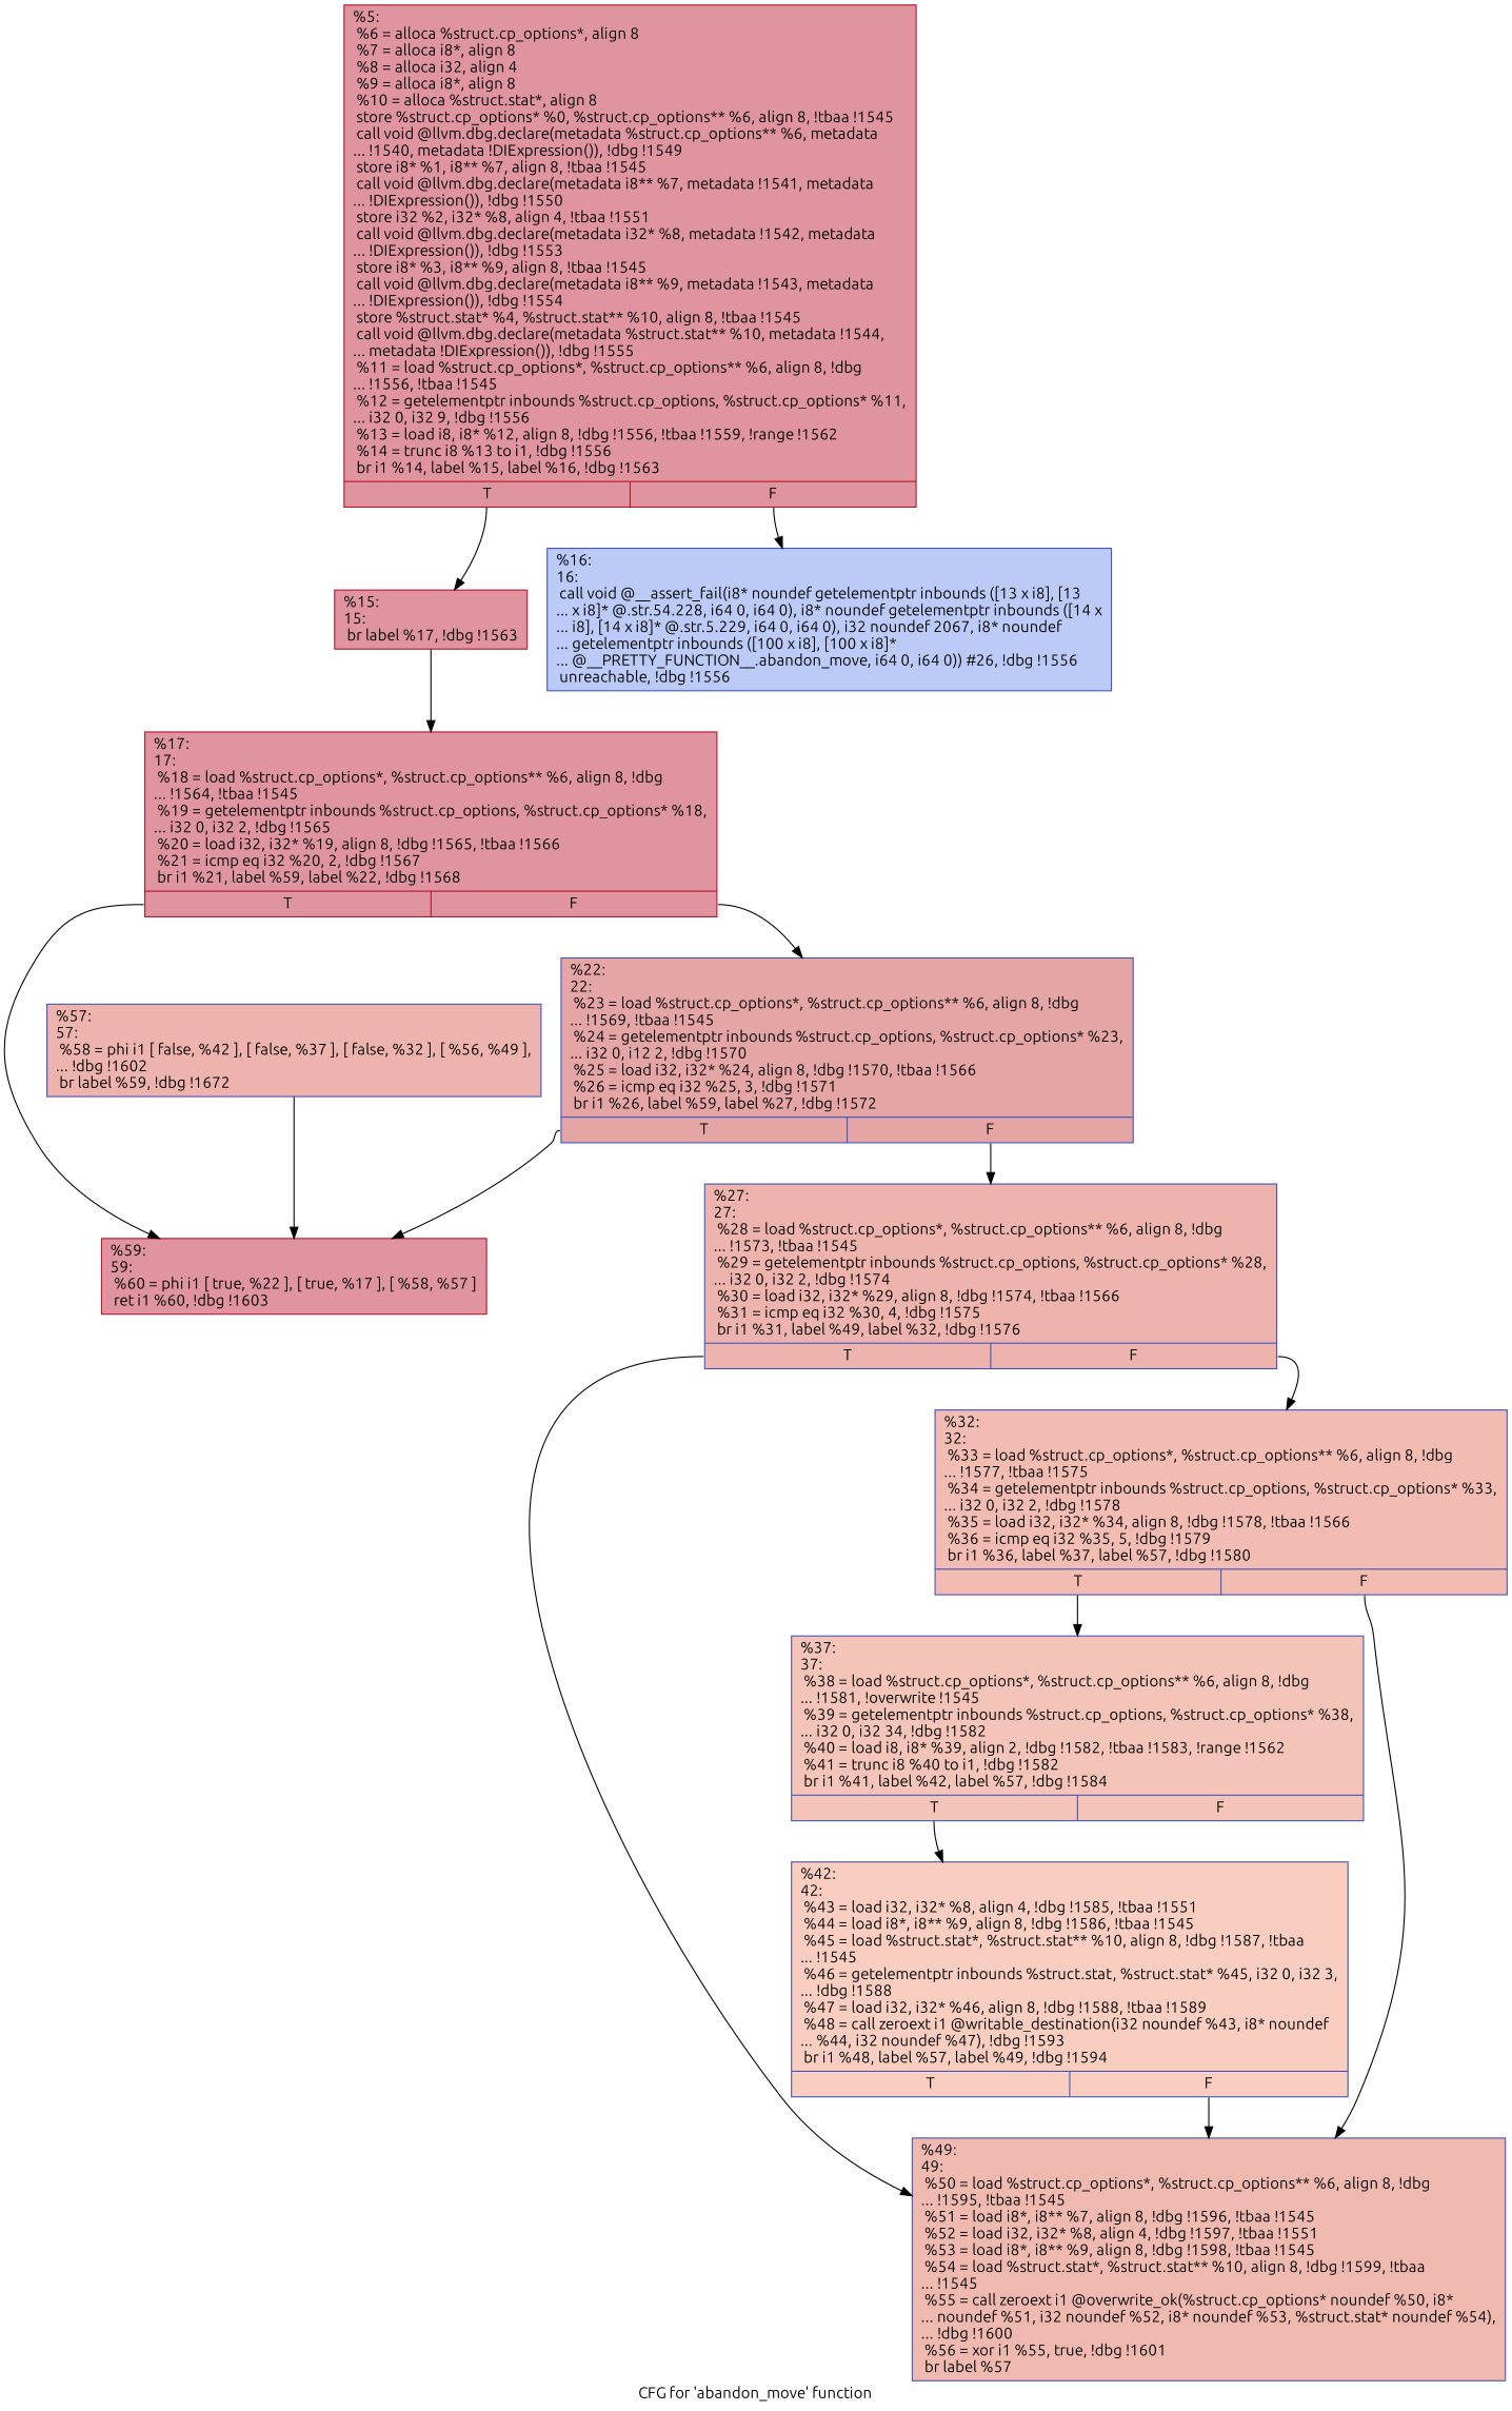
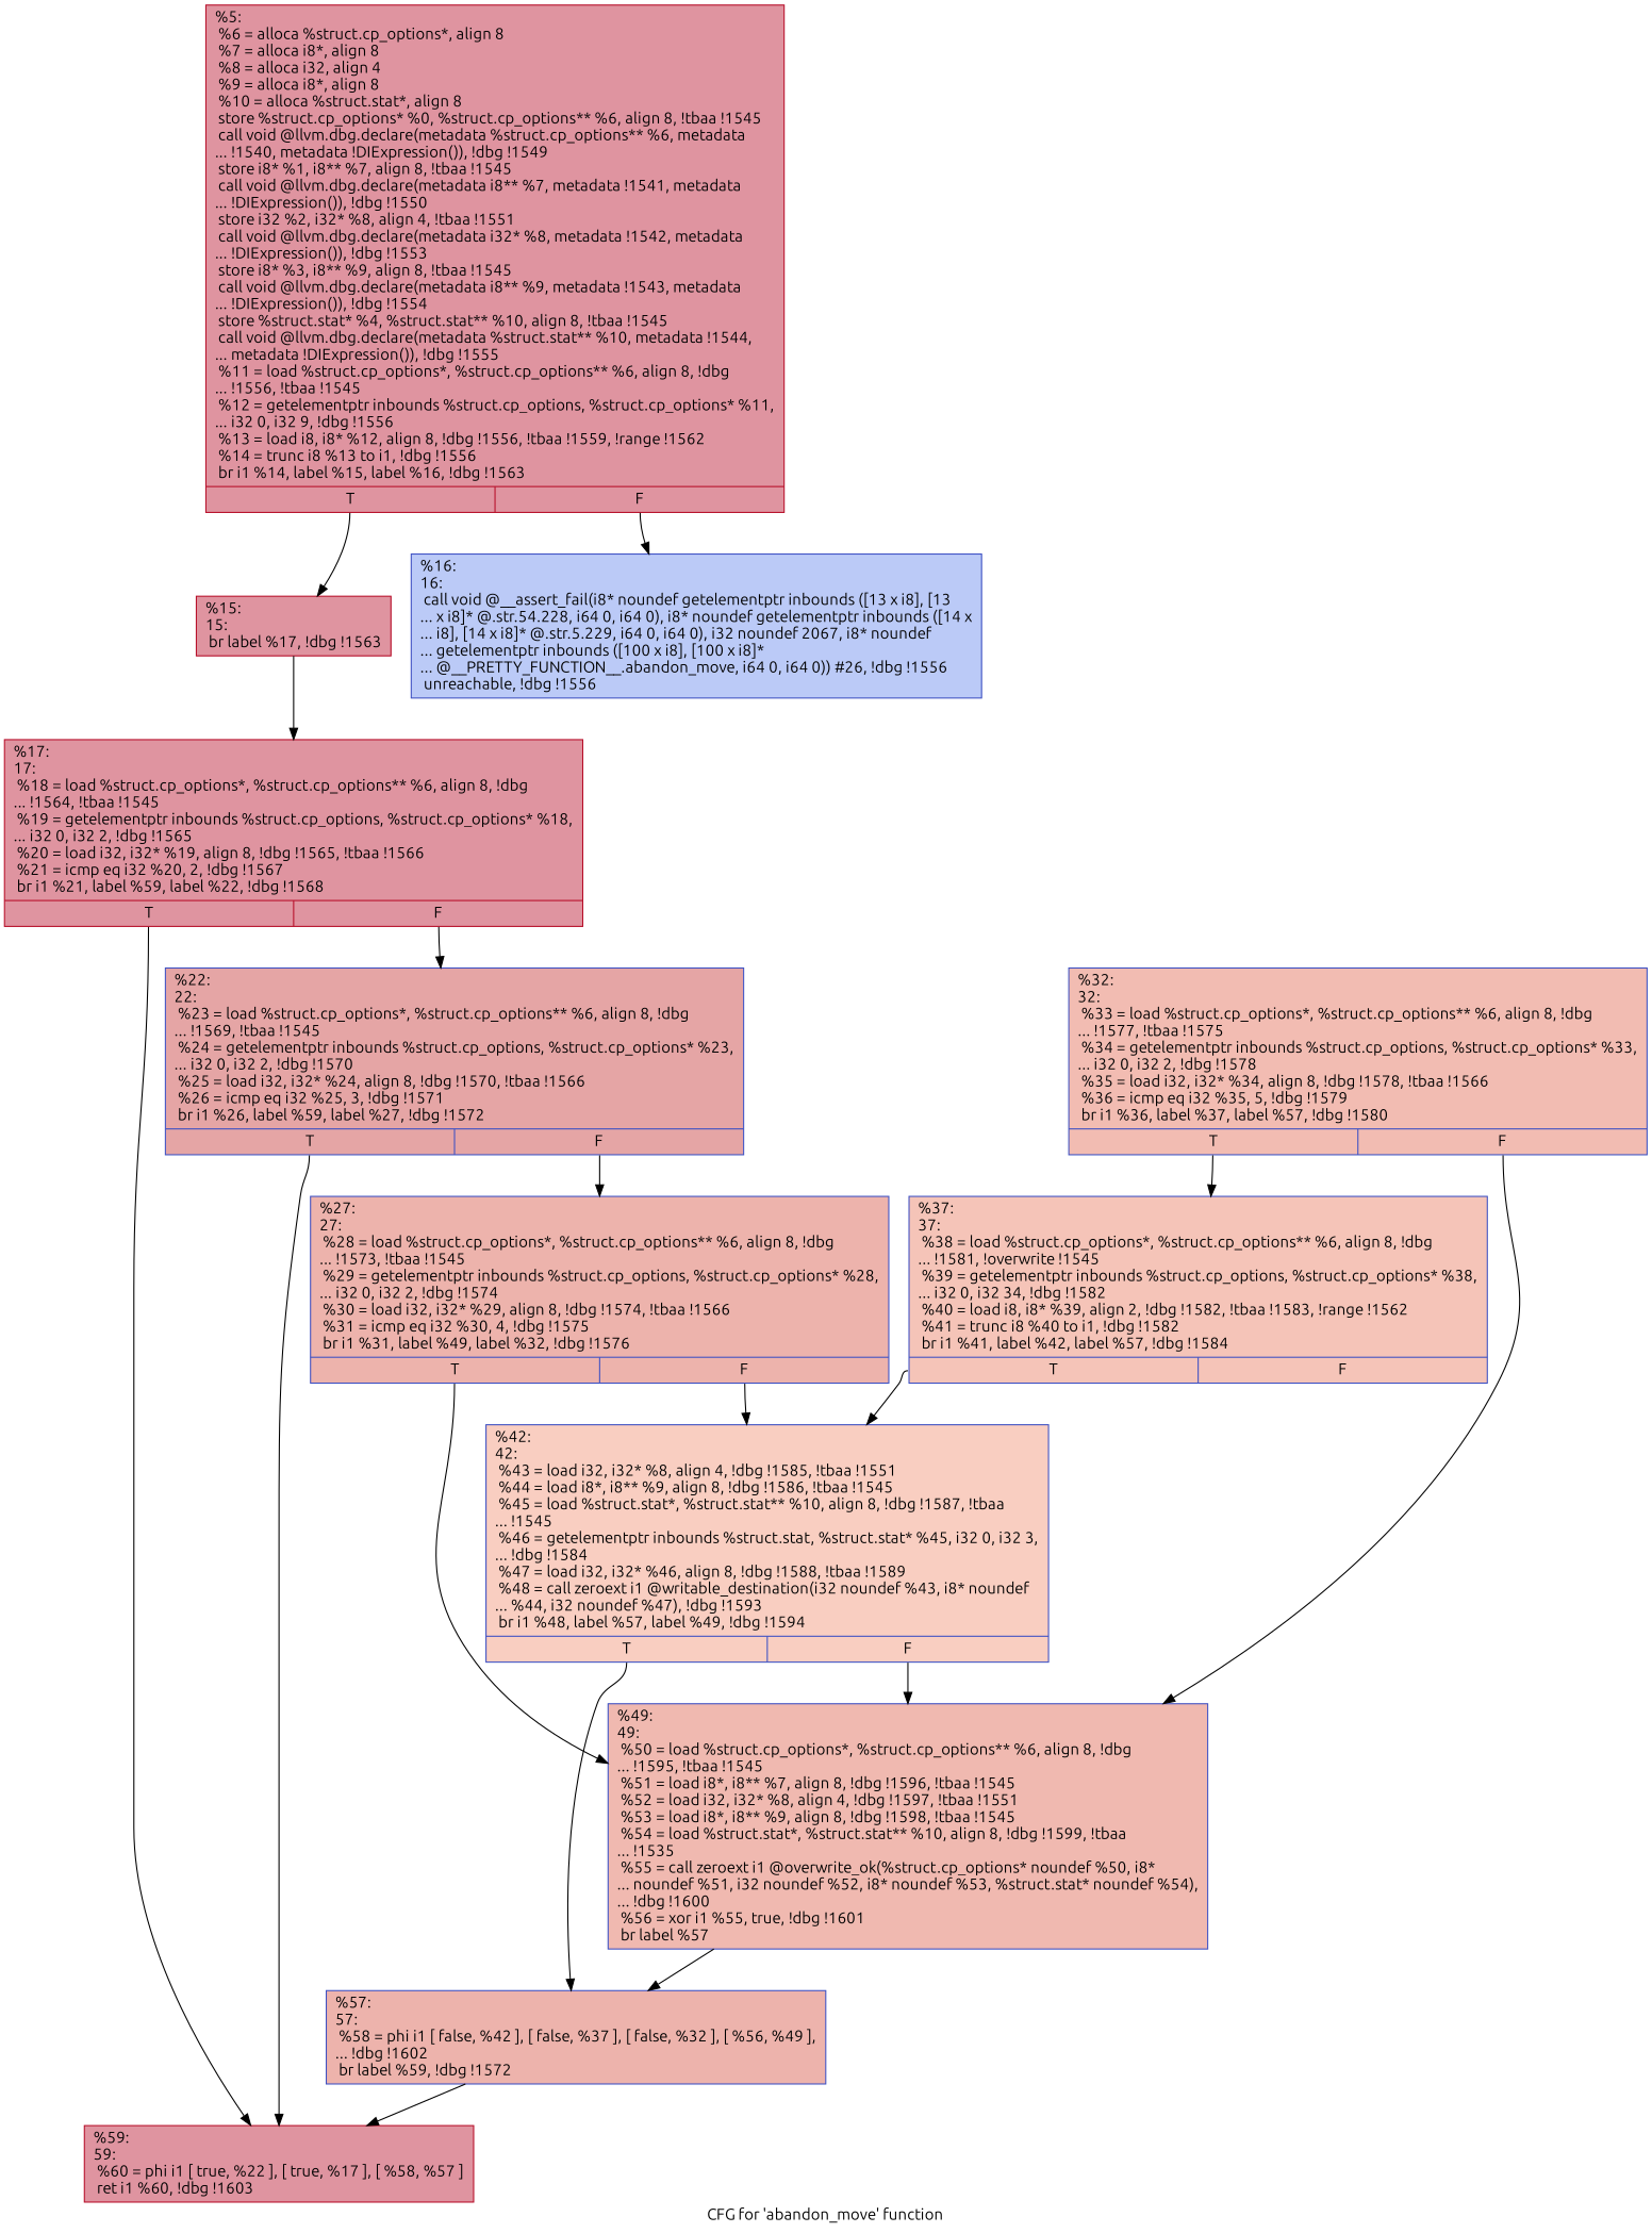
  digraph {
    fontname=Ubuntu
    label="CFG for 'abandon_move' function"
    node [color="#3d50c3ff" fillcolor="#b70d2870" fontname=Ubuntu shape=record style=filled]
    edge [fontname=Ubuntu tailport=s0]
    n1 [color="#b70d28ff" label="{%5:\l  %6 = alloca %struct.cp_options*, align 8\l  %7 = alloca i8*, align 8\l  %8 = alloca i32, align 4\l  %9 = alloca i8*, align 8\l  %10 = alloca %struct.stat*, align 8\l  store %struct.cp_options* %0, %struct.cp_options** %6, align 8, !tbaa !1545\l  call void @llvm.dbg.declare(metadata %struct.cp_options** %6, metadata\l... !1540, metadata !DIExpression()), !dbg !1549\l  store i8* %1, i8** %7, align 8, !tbaa !1545\l  call void @llvm.dbg.declare(metadata i8** %7, metadata !1541, metadata\l... !DIExpression()), !dbg !1550\l  store i32 %2, i32* %8, align 4, !tbaa !1551\l  call void @llvm.dbg.declare(metadata i32* %8, metadata !1542, metadata\l... !DIExpression()), !dbg !1553\l  store i8* %3, i8** %9, align 8, !tbaa !1545\l  call void @llvm.dbg.declare(metadata i8** %9, metadata !1543, metadata\l... !DIExpression()), !dbg !1554\l  store %struct.stat* %4, %struct.stat** %10, align 8, !tbaa !1545\l  call void @llvm.dbg.declare(metadata %struct.stat** %10, metadata !1544,\l... metadata !DIExpression()), !dbg !1555\l  %11 = load %struct.cp_options*, %struct.cp_options** %6, align 8, !dbg\l... !1556, !tbaa !1545\l  %12 = getelementptr inbounds %struct.cp_options, %struct.cp_options* %11,\l... i32 0, i32 9, !dbg !1556\l  %13 = load i8, i8* %12, align 8, !dbg !1556, !tbaa !1559, !range !1562\l  %14 = trunc i8 %13 to i1, !dbg !1556\l  br i1 %14, label %15, label %16, !dbg !1563\l|{<s0>T|<s1>F}}"]
    n2 [color="#b70d28ff" label="{%15:\l15:                                               \l  br label %17, !dbg !1563\l}"]
    n3 [fillcolor="#6687ed70" label="{%16:\l16:                                               \l  call void @__assert_fail(i8* noundef getelementptr inbounds ([13 x i8], [13\l... x i8]* @.str.54.228, i64 0, i64 0), i8* noundef getelementptr inbounds ([14 x\l... i8], [14 x i8]* @.str.5.229, i64 0, i64 0), i32 noundef 2067, i8* noundef\l... getelementptr inbounds ([100 x i8], [100 x i8]*\l... @__PRETTY_FUNCTION__.abandon_move, i64 0, i64 0)) #26, !dbg !1556\l  unreachable, !dbg !1556\l}"]
    n4 [color="#b70d28ff" label="{%17:\l17:                                               \l  %18 = load %struct.cp_options*, %struct.cp_options** %6, align 8, !dbg\l... !1564, !tbaa !1545\l  %19 = getelementptr inbounds %struct.cp_options, %struct.cp_options* %18,\l... i32 0, i32 2, !dbg !1565\l  %20 = load i32, i32* %19, align 8, !dbg !1565, !tbaa !1566\l  %21 = icmp eq i32 %20, 2, !dbg !1567\l  br i1 %21, label %59, label %22, !dbg !1568\l|{<s0>T|<s1>F}}"]
    n5 [color="#b70d28ff" label="{%59:\l59:                                               \l  %60 = phi i1 [ true, %22 ], [ true, %17 ], [ %58, %57 ]\l  ret i1 %60, !dbg !1603\l}"]
-   n6 [fillcolor="#c5333470" label="{%22:\l22:                                               \l  %23 = load %struct.cp_options*, %struct.cp_options** %6, align 8, !dbg\l... !1569, !tbaa !1545\l  %24 = getelementptr inbounds %struct.cp_options, %struct.cp_options* %23,\l... i32 0, i12 2, !dbg !1570\l  %25 = load i32, i32* %24, align 8, !dbg !1570, !tbaa !1566\l  %26 = icmp eq i32 %25, 3, !dbg !1571\l  br i1 %26, label %59, label %27, !dbg !1572\l|{<s0>T|<s1>F}}"]
+   n6 [fillcolor="#c5333470" label="{%22:\l22:                                               \l  %23 = load %struct.cp_options*, %struct.cp_options** %6, align 8, !dbg\l... !1569, !tbaa !1545\l  %24 = getelementptr inbounds %struct.cp_options, %struct.cp_options* %23,\l... i32 0, i32 2, !dbg !1570\l  %25 = load i32, i32* %24, align 8, !dbg !1570, !tbaa !1566\l  %26 = icmp eq i32 %25, 3, !dbg !1571\l  br i1 %26, label %59, label %27, !dbg !1572\l|{<s0>T|<s1>F}}"]
    n7 [fillcolor="#d6524470" label="{%27:\l27:                                               \l  %28 = load %struct.cp_options*, %struct.cp_options** %6, align 8, !dbg\l... !1573, !tbaa !1545\l  %29 = getelementptr inbounds %struct.cp_options, %struct.cp_options* %28,\l... i32 0, i32 2, !dbg !1574\l  %30 = load i32, i32* %29, align 8, !dbg !1574, !tbaa !1566\l  %31 = icmp eq i32 %30, 4, !dbg !1575\l  br i1 %31, label %49, label %32, !dbg !1576\l|{<s0>T|<s1>F}}"]
-   n8 [fillcolor="#de614d70" label="{%49:\l49:                                               \l  %50 = load %struct.cp_options*, %struct.cp_options** %6, align 8, !dbg\l... !1595, !tbaa !1545\l  %51 = load i8*, i8** %7, align 8, !dbg !1596, !tbaa !1545\l  %52 = load i32, i32* %8, align 4, !dbg !1597, !tbaa !1551\l  %53 = load i8*, i8** %9, align 8, !dbg !1598, !tbaa !1545\l  %54 = load %struct.stat*, %struct.stat** %10, align 8, !dbg !1599, !tbaa\l... !1545\l  %55 = call zeroext i1 @overwrite_ok(%struct.cp_options* noundef %50, i8*\l... noundef %51, i32 noundef %52, i8* noundef %53, %struct.stat* noundef %54),\l... !dbg !1600\l  %56 = xor i1 %55, true, !dbg !1601\l  br label %57\l}"]
+   n8 [fillcolor="#de614d70" label="{%49:\l49:                                               \l  %50 = load %struct.cp_options*, %struct.cp_options** %6, align 8, !dbg\l... !1595, !tbaa !1545\l  %51 = load i8*, i8** %7, align 8, !dbg !1596, !tbaa !1545\l  %52 = load i32, i32* %8, align 4, !dbg !1597, !tbaa !1551\l  %53 = load i8*, i8** %9, align 8, !dbg !1598, !tbaa !1545\l  %54 = load %struct.stat*, %struct.stat** %10, align 8, !dbg !1599, !tbaa\l... !1535\l  %55 = call zeroext i1 @overwrite_ok(%struct.cp_options* noundef %50, i8*\l... noundef %51, i32 noundef %52, i8* noundef %53, %struct.stat* noundef %54),\l... !dbg !1600\l  %56 = xor i1 %55, true, !dbg !1601\l  br label %57\l}"]
    n9 [fillcolor="#e1675170" label="{%32:\l32:                                               \l  %33 = load %struct.cp_options*, %struct.cp_options** %6, align 8, !dbg\l... !1577, !tbaa !1575\l  %34 = getelementptr inbounds %struct.cp_options, %struct.cp_options* %33,\l... i32 0, i32 2, !dbg !1578\l  %35 = load i32, i32* %34, align 8, !dbg !1578, !tbaa !1566\l  %36 = icmp eq i32 %35, 5, !dbg !1579\l  br i1 %36, label %37, label %57, !dbg !1580\l|{<s0>T|<s1>F}}"]
-   n10 [fillcolor="#d6524470" label="{%57:\l57:                                               \l  %58 = phi i1 [ false, %42 ], [ false, %37 ], [ false, %32 ], [ %56, %49 ],\l... !dbg !1602\l  br label %59, !dbg !1672\l}"]
+   n10 [fillcolor="#d6524470" label="{%57:\l57:                                               \l  %58 = phi i1 [ false, %42 ], [ false, %37 ], [ false, %32 ], [ %56, %49 ],\l... !dbg !1602\l  br label %59, !dbg !1572\l}"]
    n11 [fillcolor="#e97a5f70" label="{%37:\l37:                                               \l  %38 = load %struct.cp_options*, %struct.cp_options** %6, align 8, !dbg\l... !1581, !overwrite !1545\l  %39 = getelementptr inbounds %struct.cp_options, %struct.cp_options* %38,\l... i32 0, i32 34, !dbg !1582\l  %40 = load i8, i8* %39, align 2, !dbg !1582, !tbaa !1583, !range !1562\l  %41 = trunc i8 %40 to i1, !dbg !1582\l  br i1 %41, label %42, label %57, !dbg !1584\l|{<s0>T|<s1>F}}"]
-   n12 [fillcolor="#f2907270" label="{%42:\l42:                                               \l  %43 = load i32, i32* %8, align 4, !dbg !1585, !tbaa !1551\l  %44 = load i8*, i8** %9, align 8, !dbg !1586, !tbaa !1545\l  %45 = load %struct.stat*, %struct.stat** %10, align 8, !dbg !1587, !tbaa\l... !1545\l  %46 = getelementptr inbounds %struct.stat, %struct.stat* %45, i32 0, i32 3,\l... !dbg !1588\l  %47 = load i32, i32* %46, align 8, !dbg !1588, !tbaa !1589\l  %48 = call zeroext i1 @writable_destination(i32 noundef %43, i8* noundef\l... %44, i32 noundef %47), !dbg !1593\l  br i1 %48, label %57, label %49, !dbg !1594\l|{<s0>T|<s1>F}}"]
+   n12 [fillcolor="#f2907270" label="{%42:\l42:                                               \l  %43 = load i32, i32* %8, align 4, !dbg !1585, !tbaa !1551\l  %44 = load i8*, i8** %9, align 8, !dbg !1586, !tbaa !1545\l  %45 = load %struct.stat*, %struct.stat** %10, align 8, !dbg !1587, !tbaa\l... !1545\l  %46 = getelementptr inbounds %struct.stat, %struct.stat* %45, i32 0, i32 3,\l... !dbg !1584\l  %47 = load i32, i32* %46, align 8, !dbg !1588, !tbaa !1589\l  %48 = call zeroext i1 @writable_destination(i32 noundef %43, i8* noundef\l... %44, i32 noundef %47), !dbg !1593\l  br i1 %48, label %57, label %49, !dbg !1594\l|{<s0>T|<s1>F}}"]
    n1 -> n2
    n1 -> n3 [tailport=s1]
    n2 -> n4
    n4 -> n5
    n4 -> n6 [tailport=s1]
    n6 -> n5
    n6 -> n7 [tailport=s1]
    n7 -> n8
-   n7 -> n9 [tailport=s1]
+   n7 -> n12 [tailport=s1]
+   n8 -> n10
    n9 -> n8 [tailport=s1]
    n9 -> n11
    n10 -> n5
    n11 -> n12
    n12 -> n8 [tailport=s1]
+   n12 -> n10
  }
